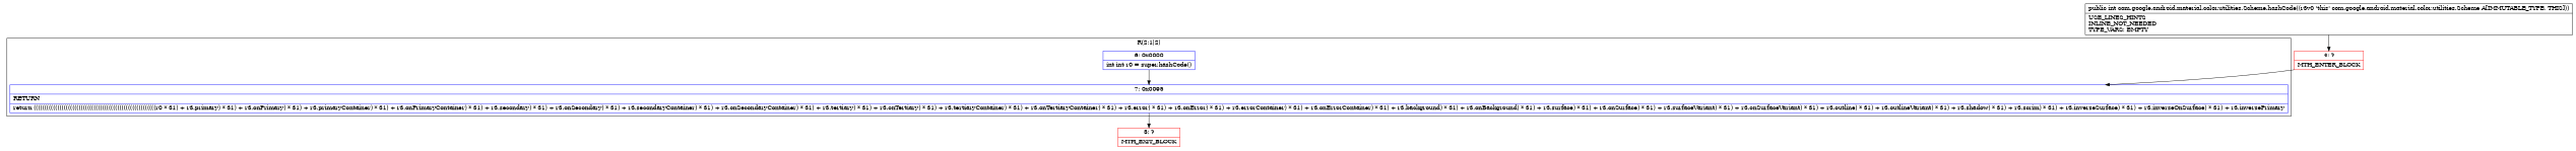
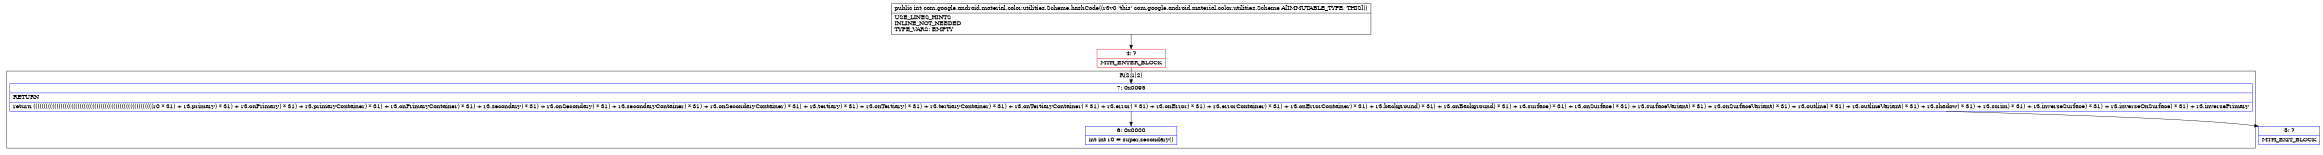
  digraph {
    node [color=blue shape=record]
-   n1 [label="{6\:\ 0x0000|int int r0 = super.hashCode()\l}"]
+   n1 [label="{6\:\ 0x0000|int int r0 = super.secondary()\l}"]
    n2 [label="{7\:\ 0x0095|RETURN\l|return (((((((((((((((((((((((((((((((((((((((((((((((((((((((((r0 * 31) + r3.primary) * 31) + r3.onPrimary) * 31) + r3.primaryContainer) * 31) + r3.onPrimaryContainer) * 31) + r3.secondary) * 31) + r3.onSecondary) * 31) + r3.secondaryContainer) * 31) + r3.onSecondaryContainer) * 31) + r3.tertiary) * 31) + r3.onTertiary) * 31) + r3.tertiaryContainer) * 31) + r3.onTertiaryContainer) * 31) + r3.error) * 31) + r3.onError) * 31) + r3.errorContainer) * 31) + r3.onErrorContainer) * 31) + r3.background) * 31) + r3.onBackground) * 31) + r3.surface) * 31) + r3.onSurface) * 31) + r3.surfaceVariant) * 31) + r3.onSurfaceVariant) * 31) + r3.outline) * 31) + r3.outlineVariant) * 31) + r3.shadow) * 31) + r3.scrim) * 31) + r3.inverseSurface) * 31) + r3.inverseOnSurface) * 31) + r3.inversePrimary\l}"]
-   n3 [color=red label="{5\:\ ?|MTH_EXIT_BLOCK\l}"]
+   n3 [label="{5\:\ ?|MTH_EXIT_BLOCK\l}"]
    n4 [color=red label="{4\:\ ?|MTH_ENTER_BLOCK\l}"]
    n5 [label="{public int com.google.android.material.color.utilities.Scheme.hashCode((r3v0 'this' com.google.android.material.color.utilities.Scheme A[IMMUTABLE_TYPE, THIS]))  | USE_LINES_HINTS\lINLINE_NOT_NEEDED\lTYPE_VARS: EMPTY\l}" color=""]
    subgraph cluster_1 {
      label="R(2:1|2)"
      n1
      n2
    }
-   n1 -> n2
+   n2 -> n1
    n2 -> n3
    n4 -> n2
    n5 -> n4
  }
